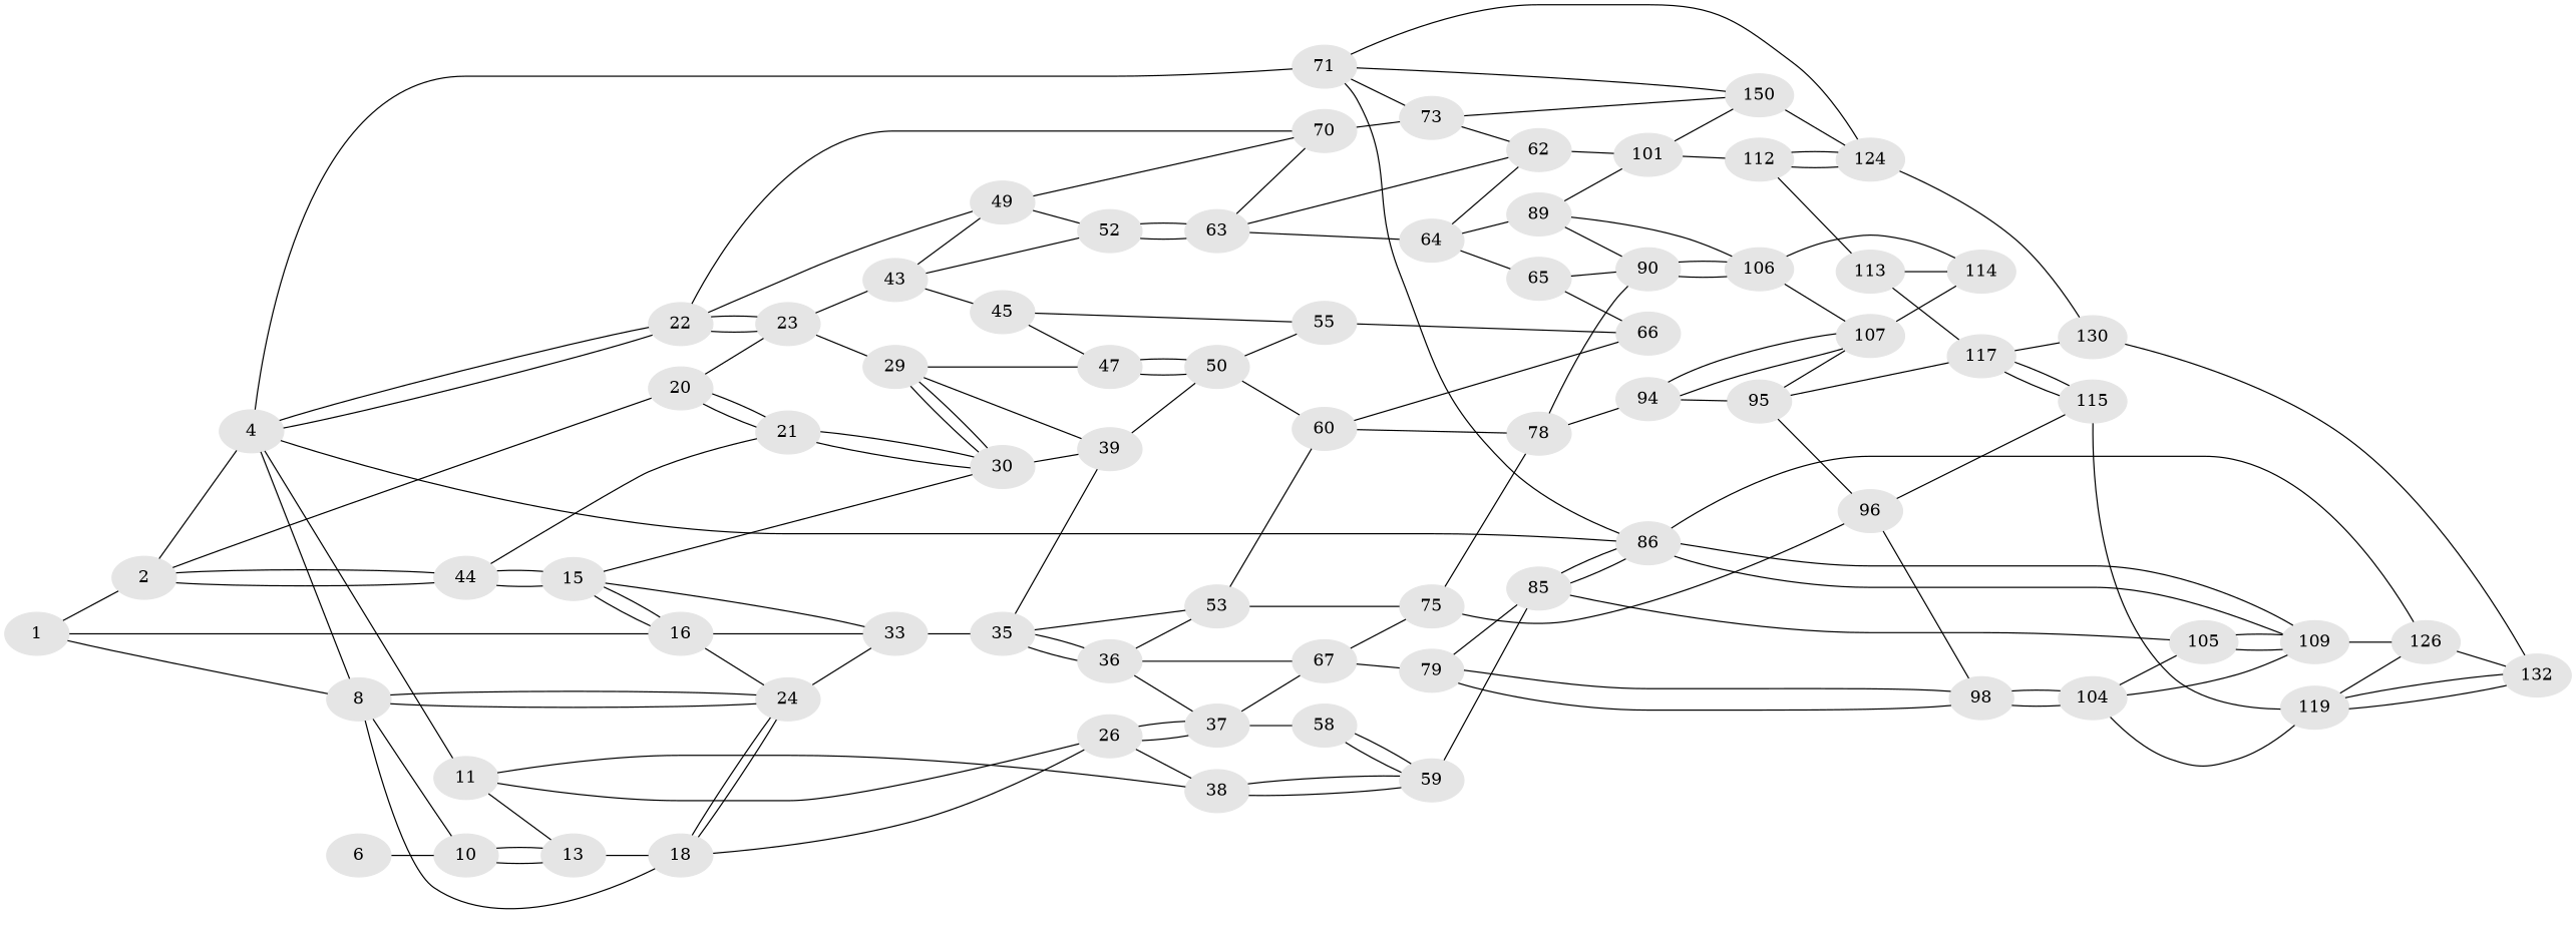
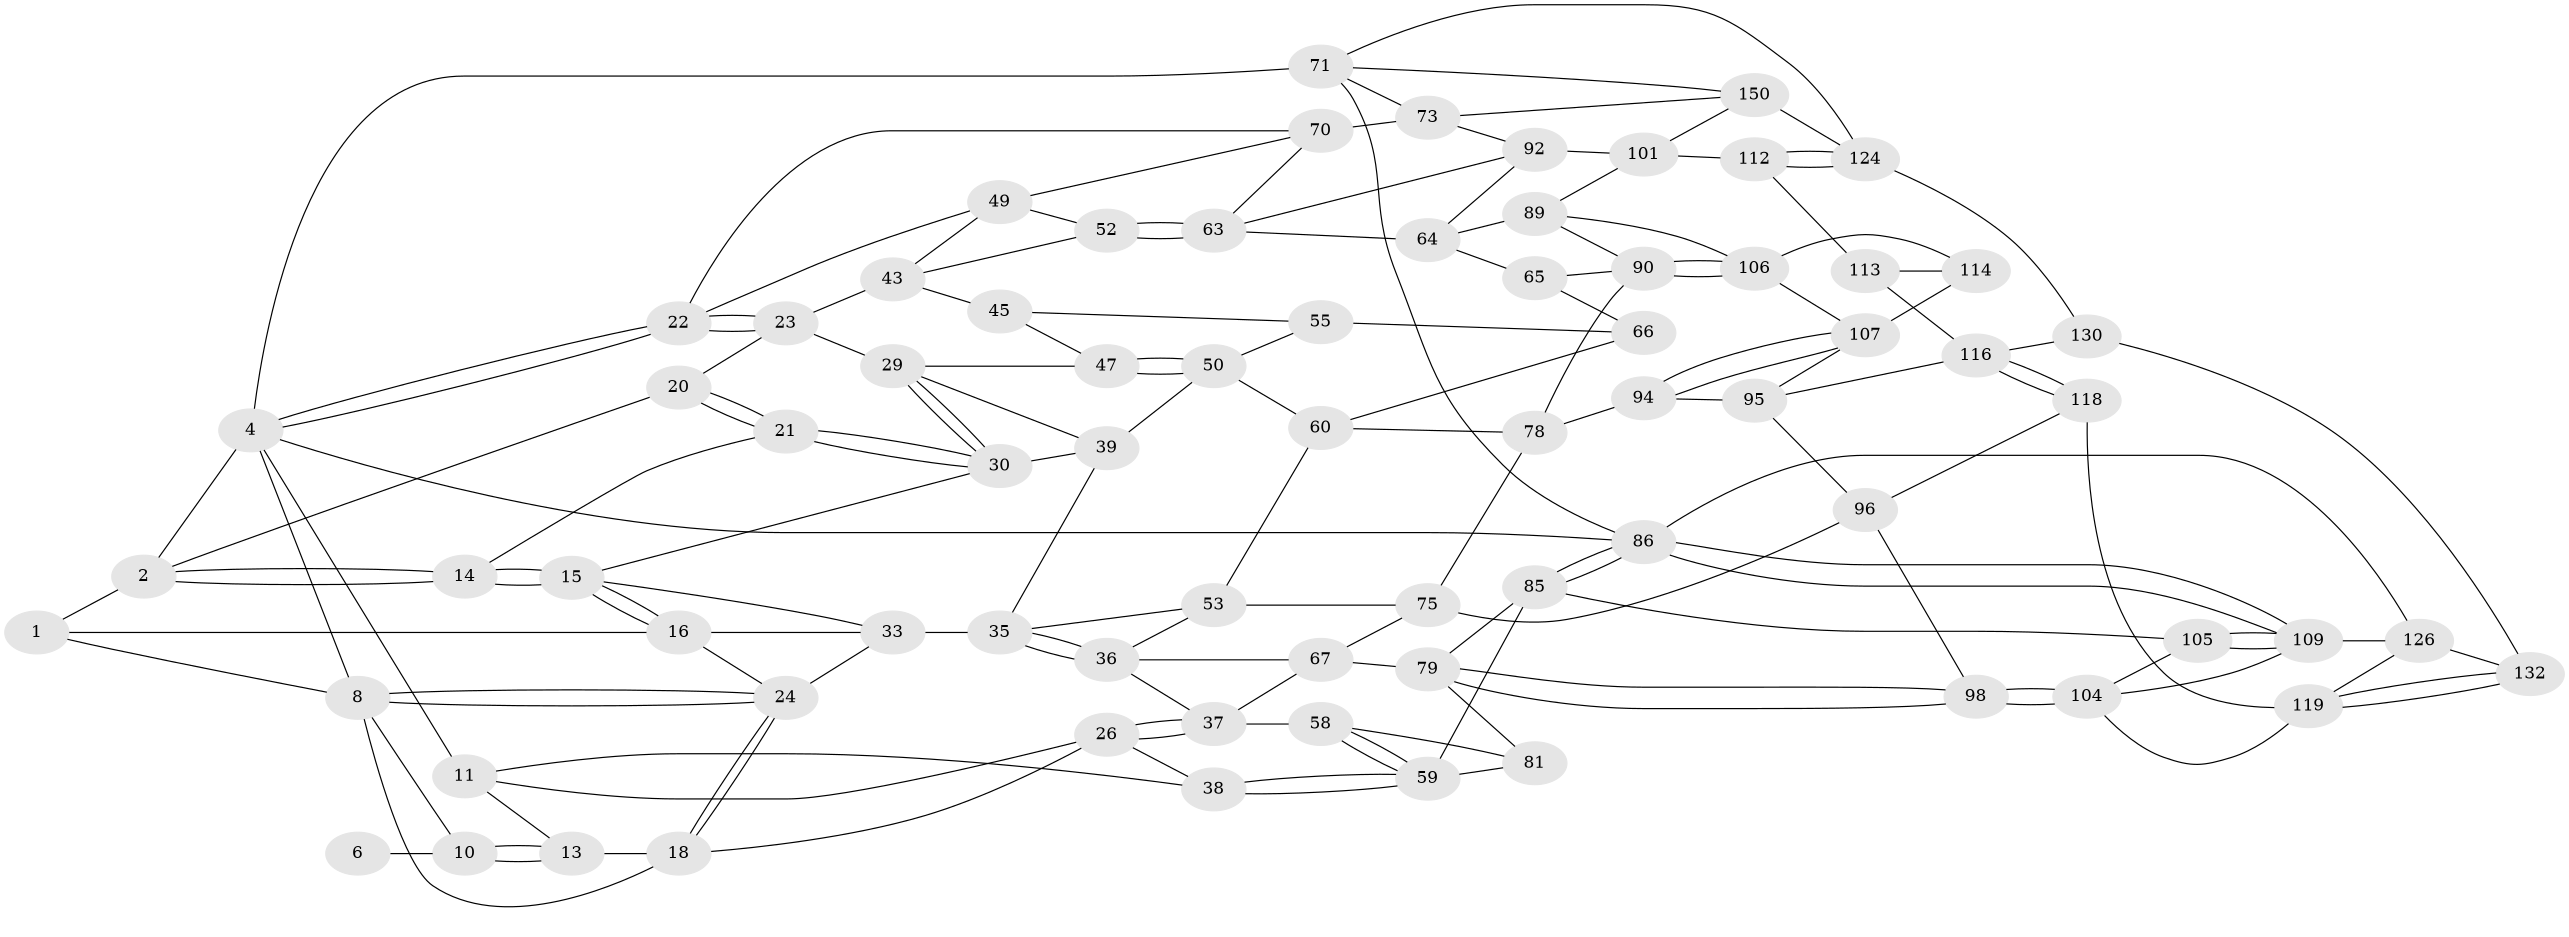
  graph {
    rankdir=LR
    node [color=gray90 style=filled]
    1 [super="+7"]
    2 [super="+3"]
    8 [super="+9"]
    16 [super="+17"]
    4 [super="+5"]
-   14 [label=44]
+   14
    20
    10
    18 [super="+19"]
    24 [super="+25"]
    33 [super="+34"]
    11 [super="+12"]
    22 [super="+48"]
    71 [super="+72"]
    86 [super="+87"]
    15 [super="+32"]
    21
    23 [super="+28"]
    6
    13
    26 [super="+27"]
    38
    49 [super="+51"]
    70 [super="+74"]
    73 [super="+103"]
    n26 [label=150 super="+123"]
    124 [super="+129"]
    109 [super="+125"]
    126 [super="+128"]
    37 [super="+57"]
    59 [super="+84"]
    30 [super="+31"]
    39 [super="+40"]
    35 [super="+41"]
    29 [super="+42"]
    43 [super="+44"]
    52
    47
    45 [super="+46"]
    67 [super="+77"]
    58
    50 [super="+56"]
    36 [super="+54"]
    53 [super="+61"]
    60 [super="+69"]
    75 [super="+76"]
    79 [super="+80"]
+   81
    85 [super="+99"]
    55 [super="+62"]
    63 [super="+82"]
    66 [super="+68"]
    78 [super="+93"]
    64 [super="+88"]
-   92 [super="+100" label=62]
+   92 [super="+100"]
    96 [super="+97"]
    105
    90 [super="+91"]
    94
    65 [super="+83"]
    89 [super="+102"]
    101 [super="+111"]
    106 [super="+108"]
    98
    130
-   118 [label=115]
+   118
    95 [super="+116"]
    107 [super="+115"]
    104 [super="+121"]
    132
    112
    114 [super="+122"]
-   117 [super="+131"]
+   117 [super="+131" label=116]
    119 [super="+120"]
    113 [super="+127"]
    1 -- 2
    1 -- 8
    1 -- 16
    2 -- 4
    2 -- 14
    2 -- 14
    2 -- 20
    8 -- 10
    8 -- 18
    8 -- 24
    8 -- 24
    16 -- 24
    16 -- 33
    4 -- 8
    4 -- 11
    4 -- 22
    4 -- 22
    4 -- 71
    4 -- 86
    14 -- 15
    14 -- 15
    14 -- 21
    20 -- 21
    20 -- 21
    20 -- 23
    10 -- 13
    10 -- 13
    18 -- 24
    18 -- 24
    18 -- 26
    24 -- 33
    33 -- 35
    11 -- 13
    11 -- 26
    11 -- 38
    22 -- 23
    22 -- 23
    22 -- 49
    22 -- 70
    71 -- 86
    71 -- 73
    71 -- n26
    71 -- 124
    86 -- 109
    86 -- 109
    86 -- 126
    15 -- 16
    15 -- 16
    15 -- 33
    15 -- 30
    21 -- 30
    21 -- 30
    23 -- 29
    23 -- 43
    6 -- 10
    13 -- 18
    26 -- 38
    26 -- 37
    26 -- 37
    38 -- 59
    38 -- 59
    49 -- 70
    49 -- 52
    70 -- 73
    73 -- n26
    73 -- 92
    n26 -- 124
    124 -- 130
    109 -- 126
    126 -- 132
    37 -- 67
    37 -- 58
+   59 -- 81
    59 -- 85
    30 -- 39
    39 -- 50
    35 -- 39
    35 -- 36
    35 -- 36
    35 -- 53
    29 -- 30
    29 -- 30
    29 -- 39
    29 -- 47
    43 -- 49
    43 -- 52
    43 -- 45
    52 -- 63
    52 -- 63
    47 -- 50
    47 -- 50
    45 -- 47
    45 -- 55 [weight=2]
    67 -- 75
    67 -- 79
    58 -- 59
    58 -- 59
+   58 -- 81
    50 -- 60
    50 -- 55
    36 -- 37
    36 -- 67
    36 -- 53
    53 -- 60
    53 -- 75
    60 -- 66
    60 -- 78
    75 -- 78
    75 -- 96
+   79 -- 81
    79 -- 85
    79 -- 98
    79 -- 98
    85 -- 86
    85 -- 86
    85 -- 105
    55 -- 66
    63 -- 70
    63 -- 64
    63 -- 92
    78 -- 90
    78 -- 94
    64 -- 92
    64 -- 65
    64 -- 89
    92 -- 101
    96 -- 98
    96 -- 118
    105 -- 109
    105 -- 109
    90 -- 106
    90 -- 106
    94 -- 95
    94 -- 107
    94 -- 107
    65 -- 66 [weight=2]
    65 -- 90
    89 -- 90
    89 -- 101
    89 -- 106
    101 -- n26
    101 -- 112
    106 -- 107
    106 -- 114
    98 -- 104
    98 -- 104
    130 -- 132
    118 -- 119
    95 -- 96
    95 -- 107
    95 -- 117
    107 -- 114
    104 -- 109
    104 -- 105
    104 -- 119
    112 -- 124
    112 -- 124
    112 -- 113
    117 -- 130
    117 -- 118
    117 -- 118
    119 -- 126
    119 -- 132
    119 -- 132
    113 -- 114 [weight=2]
    113 -- 117
  }
